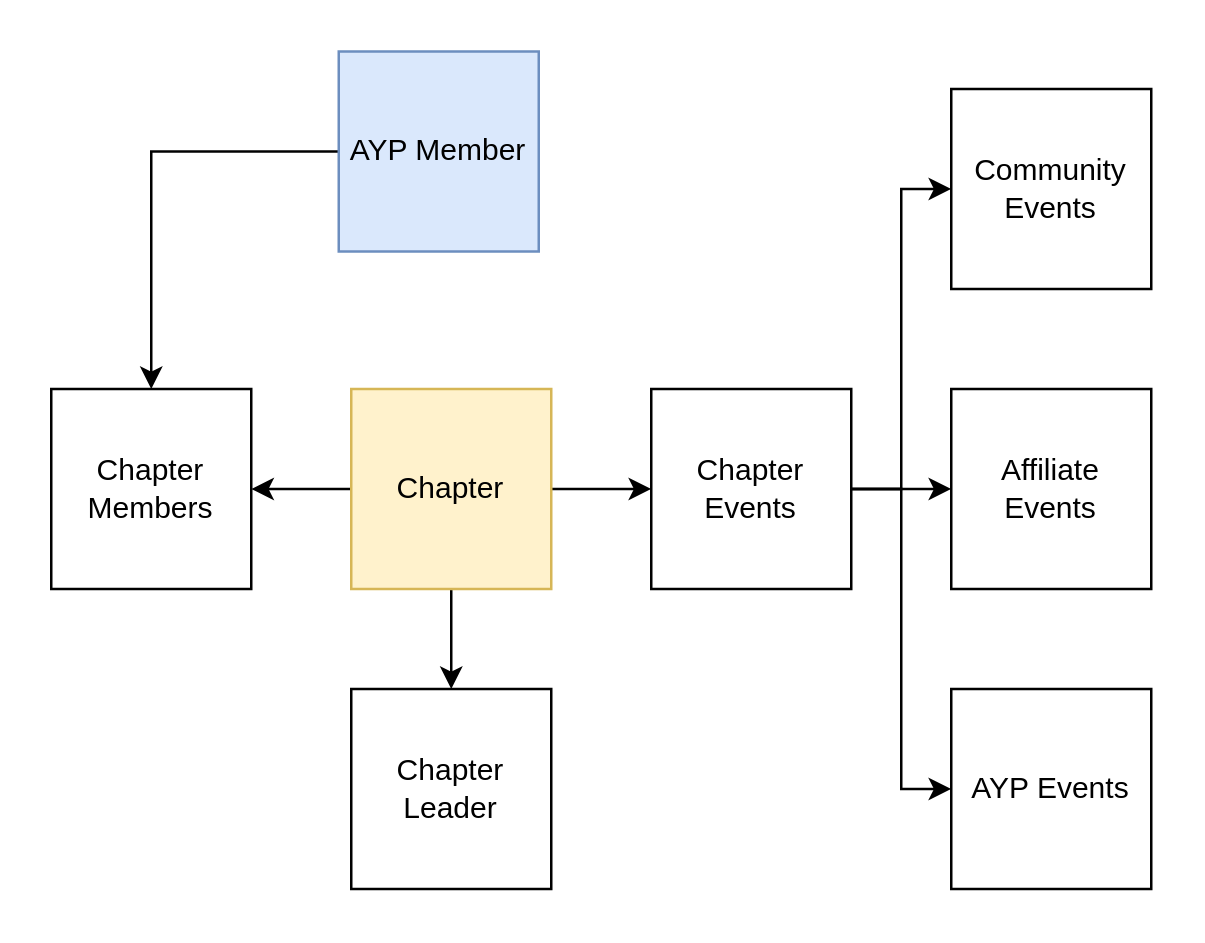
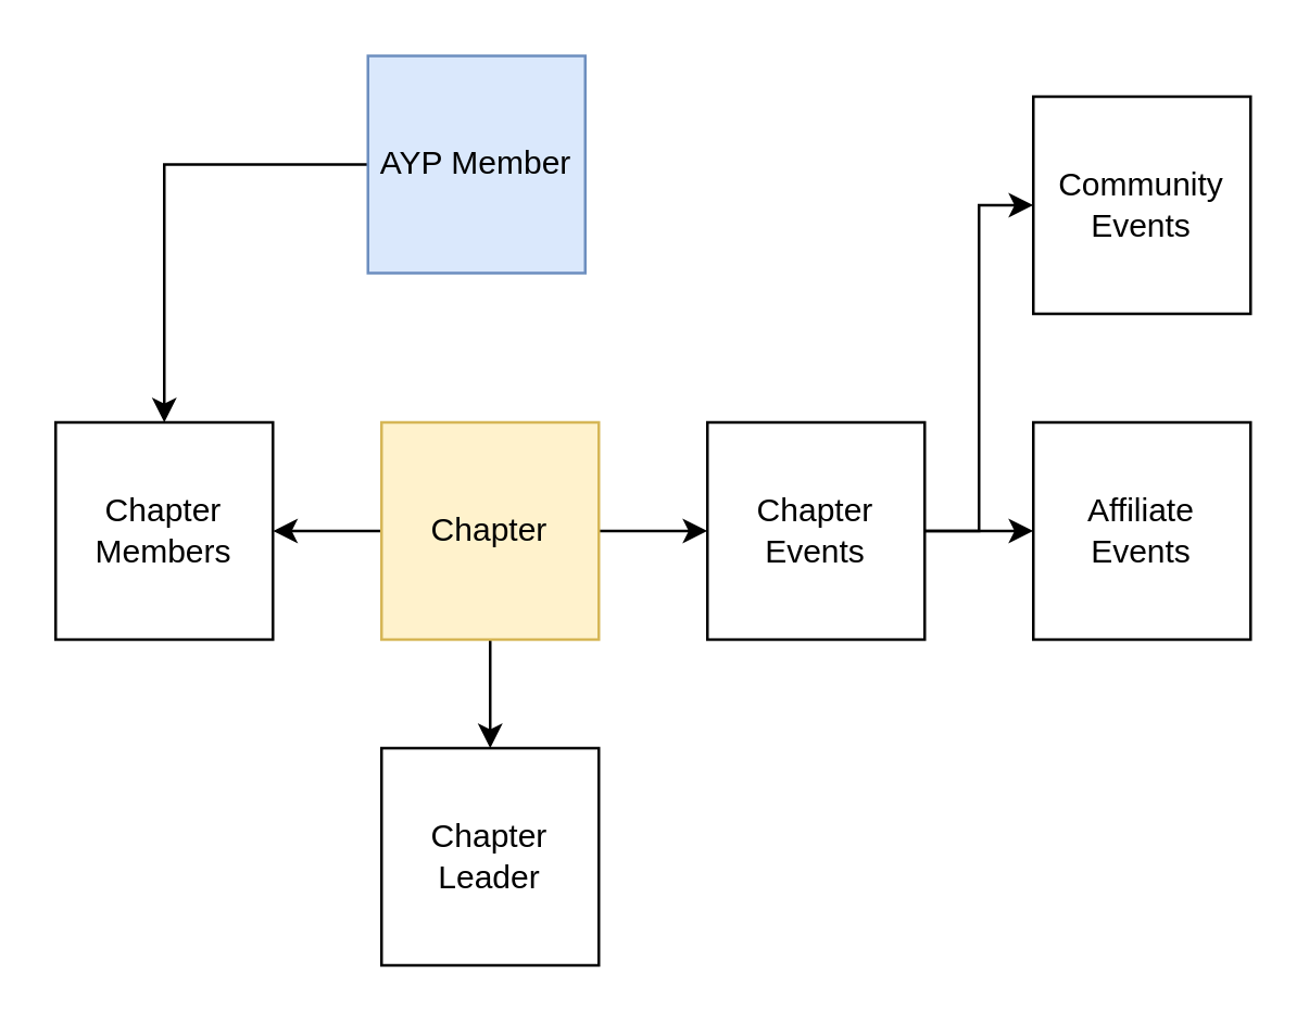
  <mxCell id="0" />
  <mxCell id="1" parent="0" />
  <mxCell id="2" style="edgeStyle=orthogonalEdgeStyle;rounded=0;orthogonalLoop=1;jettySize=auto;html=1;" edge="1" parent="1" source="5"><mxGeometry relative="1" as="geometry"><mxPoint x="180" y="275" as="targetPoint" /></mxGeometry></mxCell>
  <mxCell id="3" style="edgeStyle=orthogonalEdgeStyle;rounded=0;orthogonalLoop=1;jettySize=auto;html=1;entryX=0;entryY=0.5;entryDx=0;entryDy=0;" edge="1" parent="1" source="5" target="11"><mxGeometry relative="1" as="geometry" /></mxCell>
  <mxCell id="4" style="edgeStyle=orthogonalEdgeStyle;rounded=0;orthogonalLoop=1;jettySize=auto;html=1;entryX=1;entryY=0.5;entryDx=0;entryDy=0;" edge="1" parent="1" source="5" target="7"><mxGeometry relative="1" as="geometry" /></mxCell>
  <mxCell id="5" value="Chapter" style="whiteSpace=wrap;html=1;aspect=fixed;fillColor=#fff2cc;strokeColor=#d6b656;" vertex="1" parent="1"><mxGeometry x="140" y="155" width="80" height="80" as="geometry" /></mxCell>
  <mxCell id="6" value="Chapter Leader" style="whiteSpace=wrap;html=1;aspect=fixed;" vertex="1" parent="1"><mxGeometry x="140" y="275" width="80" height="80" as="geometry" /></mxCell>
  <mxCell id="7" value="Chapter Members" style="whiteSpace=wrap;html=1;aspect=fixed;" vertex="1" parent="1"><mxGeometry x="20" y="155" width="80" height="80" as="geometry" /></mxCell>
  <mxCell id="8" style="edgeStyle=orthogonalEdgeStyle;rounded=0;orthogonalLoop=1;jettySize=auto;html=1;entryX=0;entryY=0.5;entryDx=0;entryDy=0;" edge="1" parent="1" source="11" target="12"><mxGeometry relative="1" as="geometry" /></mxCell>
  <mxCell id="9" style="edgeStyle=orthogonalEdgeStyle;rounded=0;orthogonalLoop=1;jettySize=auto;html=1;entryX=0;entryY=0.5;entryDx=0;entryDy=0;" edge="1" parent="1" source="11" target="13"><mxGeometry relative="1" as="geometry" /></mxCell>
- <mxCell id="10" style="edgeStyle=orthogonalEdgeStyle;rounded=0;orthogonalLoop=1;jettySize=auto;html=1;entryX=0;entryY=0.5;entryDx=0;entryDy=0;" edge="1" parent="1" source="11" target="14"><mxGeometry relative="1" as="geometry" /></mxCell>
  <mxCell id="11" value="Chapter Events" style="whiteSpace=wrap;html=1;aspect=fixed;" vertex="1" parent="1"><mxGeometry x="260" y="155" width="80" height="80" as="geometry" /></mxCell>
  <mxCell id="12" value="Community Events" style="whiteSpace=wrap;html=1;aspect=fixed;" vertex="1" parent="1"><mxGeometry x="380" y="35" width="80" height="80" as="geometry" /></mxCell>
  <mxCell id="13" value="Affiliate Events" style="whiteSpace=wrap;html=1;aspect=fixed;" vertex="1" parent="1"><mxGeometry x="380" y="155" width="80" height="80" as="geometry" /></mxCell>
- <mxCell id="14" value="AYP Events" style="whiteSpace=wrap;html=1;aspect=fixed;" vertex="1" parent="1"><mxGeometry x="380" y="275" width="80" height="80" as="geometry" /></mxCell>
  <mxCell id="15" style="edgeStyle=orthogonalEdgeStyle;rounded=0;orthogonalLoop=1;jettySize=auto;html=1;entryX=0.5;entryY=0;entryDx=0;entryDy=0;" edge="1" parent="1" source="16" target="7"><mxGeometry relative="1" as="geometry" /></mxCell>
  <mxCell id="16" value="AYP Member" style="whiteSpace=wrap;html=1;aspect=fixed;fillColor=#dae8fc;strokeColor=#6c8ebf;" vertex="1" parent="1"><mxGeometry x="135" y="20" width="80" height="80" as="geometry" /></mxCell>
